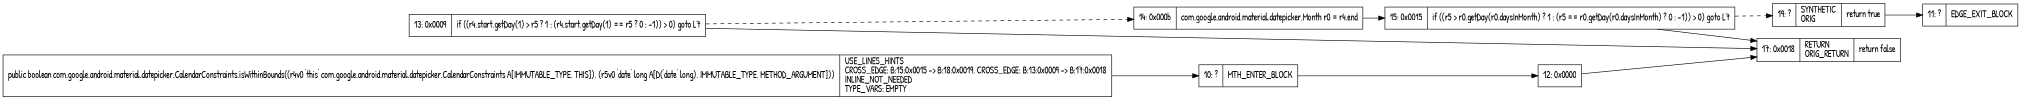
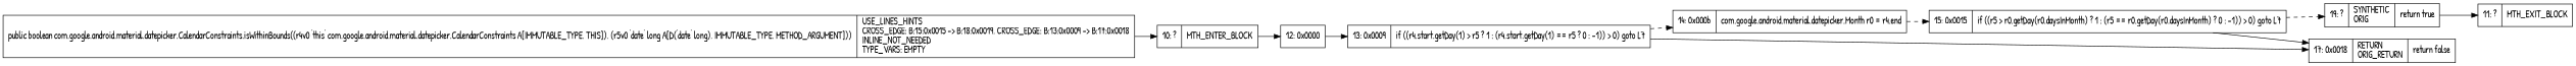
  digraph {
    fontname="Patrick Hand"
    rankdir=LR
    node [fontname="Patrick Hand" shape=record]
    edge [fontname="Patrick Hand"]
    n1 [label="{10\:\ ?|MTH_ENTER_BLOCK\l}"]
    n2 [label="{12\:\ 0x0000}"]
    n3 [label="{13\:\ 0x0009|if ((r4.start.getDay(1) \> r5 ? 1 : (r4.start.getDay(1) == r5 ? 0 : \-1)) \> 0) goto L7\l}"]
    n4 [label="{14\:\ 0x000b|com.google.android.material.datepicker.Month r0 = r4.end\l}"]
    n5 [label="{17\:\ 0x0018|RETURN\lORIG_RETURN\l|return false\l}"]
    n6 [label="{15\:\ 0x0015|if ((r5 \> r0.getDay(r0.daysInMonth) ? 1 : (r5 == r0.getDay(r0.daysInMonth) ? 0 : \-1)) \> 0) goto L7\l}"]
    n7 [label="{19\:\ ?|SYNTHETIC\lORIG\l|return true\l}"]
-   n8 [label="{11\:\ ?|EDGE_EXIT_BLOCK\l}"]
+   n8 [label="{11\:\ ?|MTH_EXIT_BLOCK\l}"]
    n9 [label="{public boolean com.google.android.material.datepicker.CalendarConstraints.isWithinBounds((r4v0 'this' com.google.android.material.datepicker.CalendarConstraints A[IMMUTABLE_TYPE, THIS]), (r5v0 'date' long A[D('date' long), IMMUTABLE_TYPE, METHOD_ARGUMENT]))  | USE_LINES_HINTS\lCROSS_EDGE: B:15:0x0015 \-\> B:18:0x0019, CROSS_EDGE: B:13:0x0009 \-\> B:17:0x0018\lINLINE_NOT_NEEDED\lTYPE_VARS: EMPTY\l}"]
    n1 -> n2
-   n2 -> n5
+   n2 -> n3
    n3 -> n4 [style=dashed]
    n3 -> n5
-   n4 -> n6
+   n4 -> n6 [style=dashed]
    n6 -> n5
    n6 -> n7 [style=dashed]
    n7 -> n8
    n9 -> n1
  }
